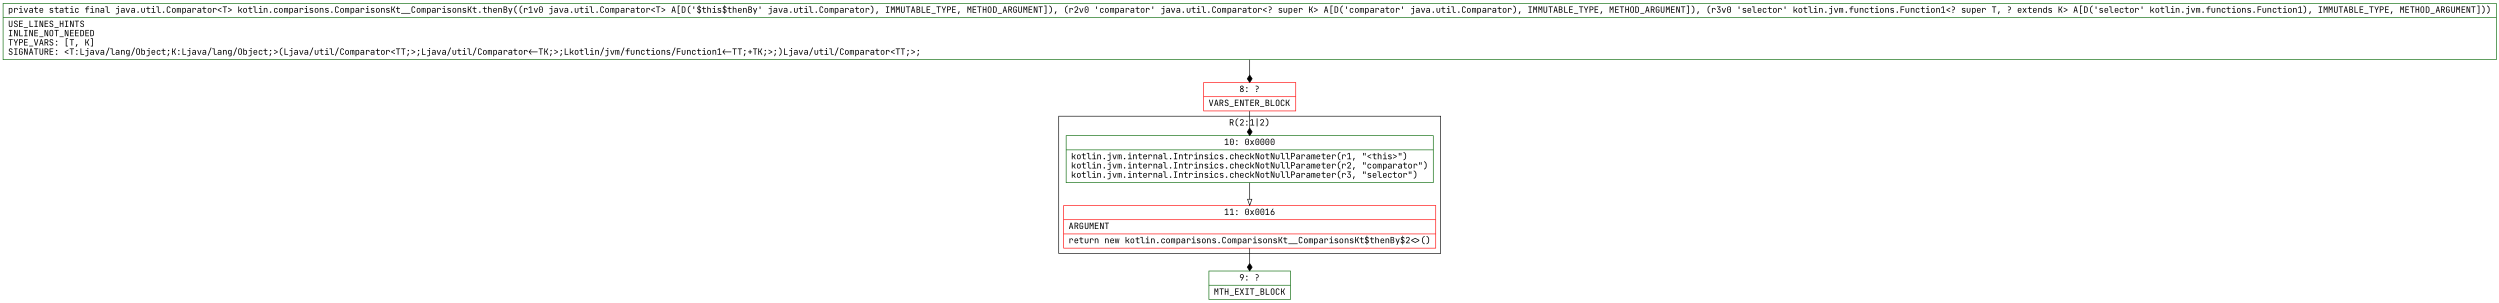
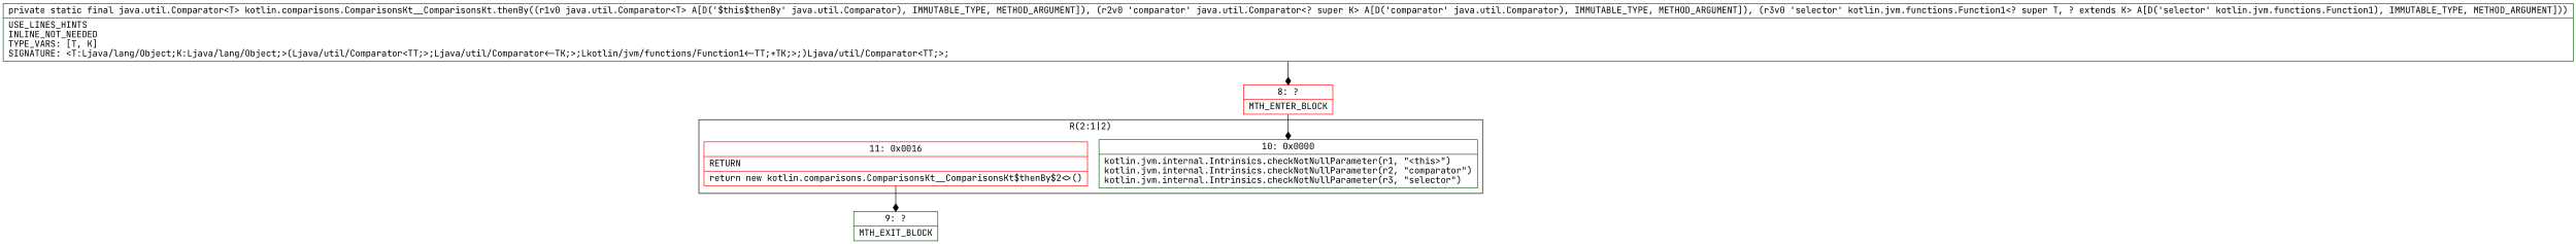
  digraph {
    fontname="JetBrains Mono"
    node [color=darkgreen fontname="JetBrains Mono" shape=record]
    edge [arrowhead=diamond fontname="JetBrains Mono"]
    n1 [label="{10\:\ 0x0000|kotlin.jvm.internal.Intrinsics.checkNotNullParameter(r1, \"\<this\>\")\lkotlin.jvm.internal.Intrinsics.checkNotNullParameter(r2, \"comparator\")\lkotlin.jvm.internal.Intrinsics.checkNotNullParameter(r3, \"selector\")\l}"]
-   n2 [color=red label="{11\:\ 0x0016|ARGUMENT\l|return new kotlin.comparisons.ComparisonsKt__ComparisonsKt$thenBy$2\<\>()\l}"]
+   n2 [color=red label="{11\:\ 0x0016|RETURN\l|return new kotlin.comparisons.ComparisonsKt__ComparisonsKt$thenBy$2\<\>()\l}"]
    n3 [label="{9\:\ ?|MTH_EXIT_BLOCK\l}"]
-   n4 [color=red label="{8\:\ ?|VARS_ENTER_BLOCK\l}"]
+   n4 [color=red label="{8\:\ ?|MTH_ENTER_BLOCK\l}"]
    n5 [label="{private static final java.util.Comparator\<T\> kotlin.comparisons.ComparisonsKt__ComparisonsKt.thenBy((r1v0 java.util.Comparator\<T\> A[D('$this$thenBy' java.util.Comparator), IMMUTABLE_TYPE, METHOD_ARGUMENT]), (r2v0 'comparator' java.util.Comparator\<? super K\> A[D('comparator' java.util.Comparator), IMMUTABLE_TYPE, METHOD_ARGUMENT]), (r3v0 'selector' kotlin.jvm.functions.Function1\<? super T, ? extends K\> A[D('selector' kotlin.jvm.functions.Function1), IMMUTABLE_TYPE, METHOD_ARGUMENT]))  | USE_LINES_HINTS\lINLINE_NOT_NEEDED\lTYPE_VARS: [T, K]\lSIGNATURE: \<T:Ljava\/lang\/Object;K:Ljava\/lang\/Object;\>(Ljava\/util\/Comparator\<TT;\>;Ljava\/util\/Comparator\<\-TK;\>;Lkotlin\/jvm\/functions\/Function1\<\-TT;+TK;\>;)Ljava\/util\/Comparator\<TT;\>;\l}"]
    subgraph cluster_1 {
      label="R(2:1|2)"
      n1
      n2
    }
-   n1 -> n2 [arrowhead=onormal]
    n2 -> n3
    n4 -> n1
    n5 -> n4
  }
